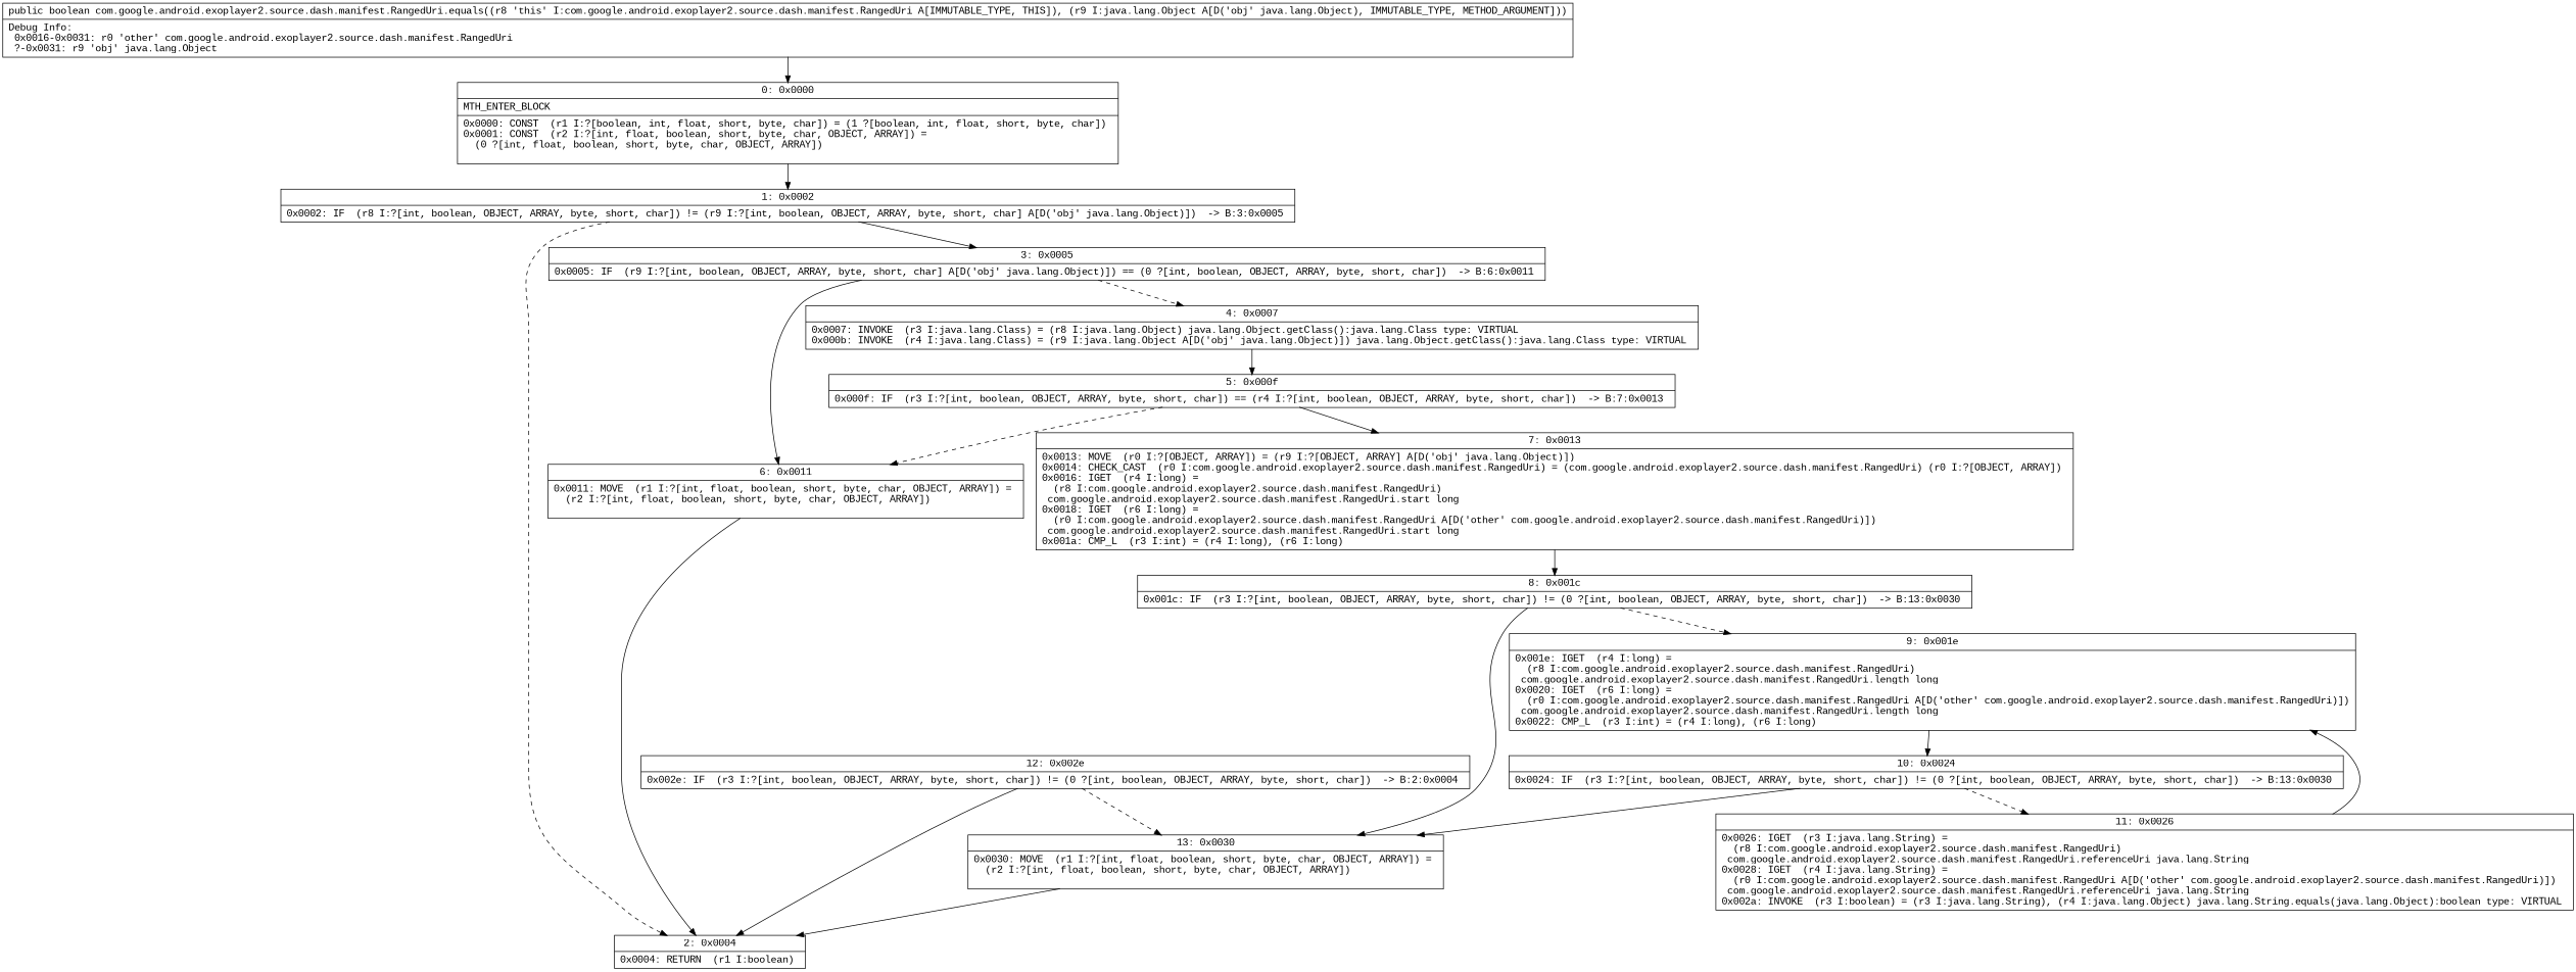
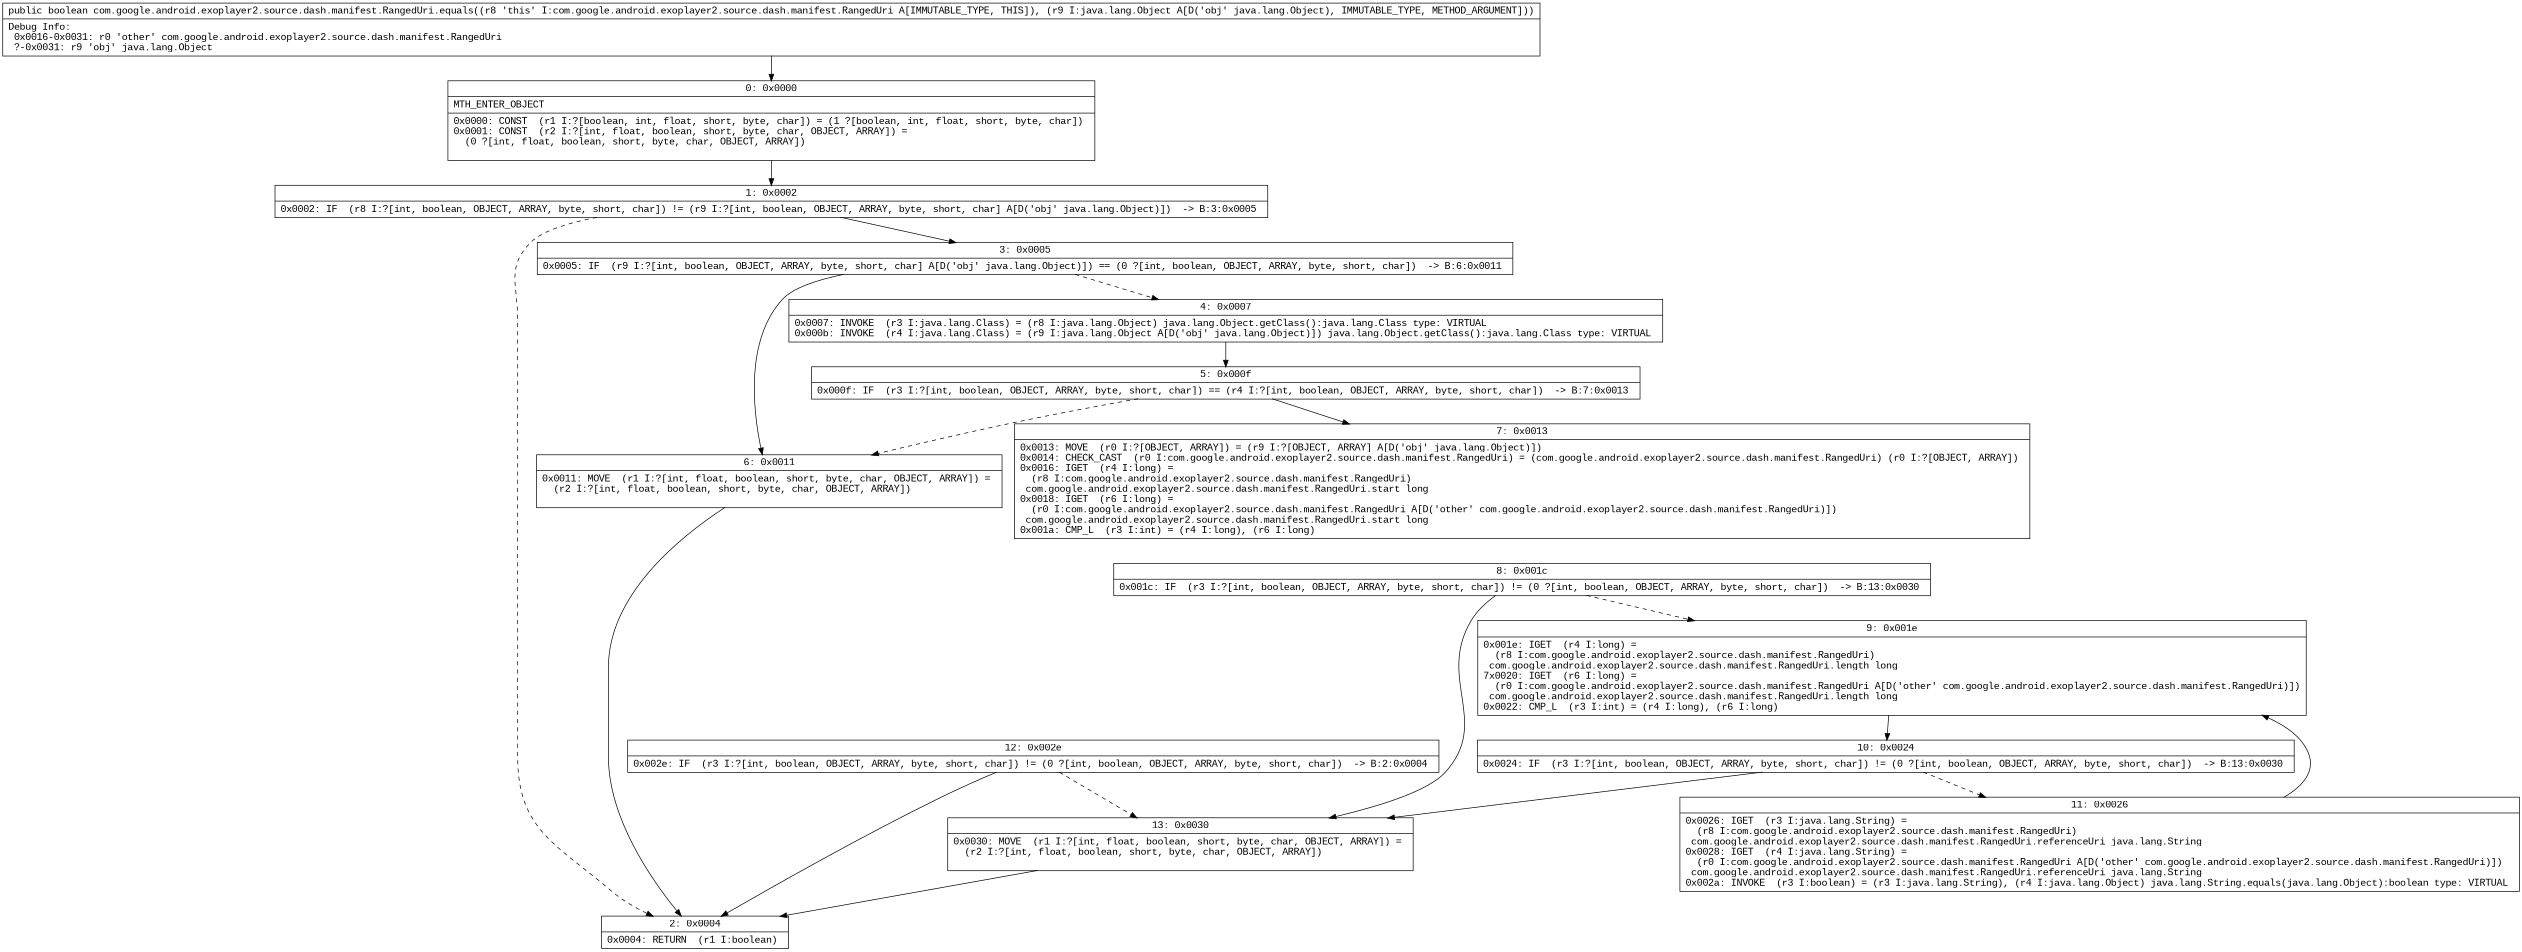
  digraph {
    fontname="Liberation Mono"
    node [fontname="Liberation Mono" shape=record]
    edge [fontname="Liberation Mono"]
-   n1 [label="{0\:\ 0x0000|MTH_ENTER_BLOCK\l|0x0000: CONST  (r1 I:?[boolean, int, float, short, byte, char]) = (1 ?[boolean, int, float, short, byte, char]) \l0x0001: CONST  (r2 I:?[int, float, boolean, short, byte, char, OBJECT, ARRAY]) = \l  (0 ?[int, float, boolean, short, byte, char, OBJECT, ARRAY])\l \l}"]
+   n1 [label="{0\:\ 0x0000|MTH_ENTER_OBJECT\l|0x0000: CONST  (r1 I:?[boolean, int, float, short, byte, char]) = (1 ?[boolean, int, float, short, byte, char]) \l0x0001: CONST  (r2 I:?[int, float, boolean, short, byte, char, OBJECT, ARRAY]) = \l  (0 ?[int, float, boolean, short, byte, char, OBJECT, ARRAY])\l \l}"]
    n2 [label="{1\:\ 0x0002|0x0002: IF  (r8 I:?[int, boolean, OBJECT, ARRAY, byte, short, char]) != (r9 I:?[int, boolean, OBJECT, ARRAY, byte, short, char] A[D('obj' java.lang.Object)])  \-\> B:3:0x0005 \l}"]
    n3 [label="{2\:\ 0x0004|0x0004: RETURN  (r1 I:boolean) \l}"]
    n4 [label="{3\:\ 0x0005|0x0005: IF  (r9 I:?[int, boolean, OBJECT, ARRAY, byte, short, char] A[D('obj' java.lang.Object)]) == (0 ?[int, boolean, OBJECT, ARRAY, byte, short, char])  \-\> B:6:0x0011 \l}"]
    n5 [label="{4\:\ 0x0007|0x0007: INVOKE  (r3 I:java.lang.Class) = (r8 I:java.lang.Object) java.lang.Object.getClass():java.lang.Class type: VIRTUAL \l0x000b: INVOKE  (r4 I:java.lang.Class) = (r9 I:java.lang.Object A[D('obj' java.lang.Object)]) java.lang.Object.getClass():java.lang.Class type: VIRTUAL \l}"]
    n6 [label="{6\:\ 0x0011|0x0011: MOVE  (r1 I:?[int, float, boolean, short, byte, char, OBJECT, ARRAY]) = \l  (r2 I:?[int, float, boolean, short, byte, char, OBJECT, ARRAY])\l \l}"]
    n7 [label="{5\:\ 0x000f|0x000f: IF  (r3 I:?[int, boolean, OBJECT, ARRAY, byte, short, char]) == (r4 I:?[int, boolean, OBJECT, ARRAY, byte, short, char])  \-\> B:7:0x0013 \l}"]
    n8 [label="{7\:\ 0x0013|0x0013: MOVE  (r0 I:?[OBJECT, ARRAY]) = (r9 I:?[OBJECT, ARRAY] A[D('obj' java.lang.Object)]) \l0x0014: CHECK_CAST  (r0 I:com.google.android.exoplayer2.source.dash.manifest.RangedUri) = (com.google.android.exoplayer2.source.dash.manifest.RangedUri) (r0 I:?[OBJECT, ARRAY]) \l0x0016: IGET  (r4 I:long) = \l  (r8 I:com.google.android.exoplayer2.source.dash.manifest.RangedUri)\l com.google.android.exoplayer2.source.dash.manifest.RangedUri.start long \l0x0018: IGET  (r6 I:long) = \l  (r0 I:com.google.android.exoplayer2.source.dash.manifest.RangedUri A[D('other' com.google.android.exoplayer2.source.dash.manifest.RangedUri)])\l com.google.android.exoplayer2.source.dash.manifest.RangedUri.start long \l0x001a: CMP_L  (r3 I:int) = (r4 I:long), (r6 I:long) \l}"]
    n9 [label="{8\:\ 0x001c|0x001c: IF  (r3 I:?[int, boolean, OBJECT, ARRAY, byte, short, char]) != (0 ?[int, boolean, OBJECT, ARRAY, byte, short, char])  \-\> B:13:0x0030 \l}"]
-   n10 [label="{9\:\ 0x001e|0x001e: IGET  (r4 I:long) = \l  (r8 I:com.google.android.exoplayer2.source.dash.manifest.RangedUri)\l com.google.android.exoplayer2.source.dash.manifest.RangedUri.length long \l0x0020: IGET  (r6 I:long) = \l  (r0 I:com.google.android.exoplayer2.source.dash.manifest.RangedUri A[D('other' com.google.android.exoplayer2.source.dash.manifest.RangedUri)])\l com.google.android.exoplayer2.source.dash.manifest.RangedUri.length long \l0x0022: CMP_L  (r3 I:int) = (r4 I:long), (r6 I:long) \l}"]
+   n10 [label="{9\:\ 0x001e|0x001e: IGET  (r4 I:long) = \l  (r8 I:com.google.android.exoplayer2.source.dash.manifest.RangedUri)\l com.google.android.exoplayer2.source.dash.manifest.RangedUri.length long \l7x0020: IGET  (r6 I:long) = \l  (r0 I:com.google.android.exoplayer2.source.dash.manifest.RangedUri A[D('other' com.google.android.exoplayer2.source.dash.manifest.RangedUri)])\l com.google.android.exoplayer2.source.dash.manifest.RangedUri.length long \l0x0022: CMP_L  (r3 I:int) = (r4 I:long), (r6 I:long) \l}"]
    n11 [label="{13\:\ 0x0030|0x0030: MOVE  (r1 I:?[int, float, boolean, short, byte, char, OBJECT, ARRAY]) = \l  (r2 I:?[int, float, boolean, short, byte, char, OBJECT, ARRAY])\l \l}"]
    n12 [label="{10\:\ 0x0024|0x0024: IF  (r3 I:?[int, boolean, OBJECT, ARRAY, byte, short, char]) != (0 ?[int, boolean, OBJECT, ARRAY, byte, short, char])  \-\> B:13:0x0030 \l}"]
    n13 [label="{11\:\ 0x0026|0x0026: IGET  (r3 I:java.lang.String) = \l  (r8 I:com.google.android.exoplayer2.source.dash.manifest.RangedUri)\l com.google.android.exoplayer2.source.dash.manifest.RangedUri.referenceUri java.lang.String \l0x0028: IGET  (r4 I:java.lang.String) = \l  (r0 I:com.google.android.exoplayer2.source.dash.manifest.RangedUri A[D('other' com.google.android.exoplayer2.source.dash.manifest.RangedUri)])\l com.google.android.exoplayer2.source.dash.manifest.RangedUri.referenceUri java.lang.String \l0x002a: INVOKE  (r3 I:boolean) = (r3 I:java.lang.String), (r4 I:java.lang.Object) java.lang.String.equals(java.lang.Object):boolean type: VIRTUAL \l}"]
    n14 [label="{12\:\ 0x002e|0x002e: IF  (r3 I:?[int, boolean, OBJECT, ARRAY, byte, short, char]) != (0 ?[int, boolean, OBJECT, ARRAY, byte, short, char])  \-\> B:2:0x0004 \l}"]
    n15 [label="{public boolean com.google.android.exoplayer2.source.dash.manifest.RangedUri.equals((r8 'this' I:com.google.android.exoplayer2.source.dash.manifest.RangedUri A[IMMUTABLE_TYPE, THIS]), (r9 I:java.lang.Object A[D('obj' java.lang.Object), IMMUTABLE_TYPE, METHOD_ARGUMENT]))  | Debug Info:\l  0x0016\-0x0031: r0 'other' com.google.android.exoplayer2.source.dash.manifest.RangedUri\l  ?\-0x0031: r9 'obj' java.lang.Object\l}"]
    n1 -> n2
    n2 -> n3 [style=dashed]
    n2 -> n4
    n4 -> n5 [style=dashed]
    n4 -> n6
    n5 -> n7
    n6 -> n3
    n7 -> n6 [style=dashed]
    n7 -> n8
-   n8 -> n9
    n9 -> n10 [style=dashed]
    n9 -> n11
    n10 -> n12
    n11 -> n3
    n12 -> n11
    n12 -> n13 [style=dashed]
    n13 -> n10
    n14 -> n3
    n14 -> n11 [style=dashed]
    n15 -> n1
  }
